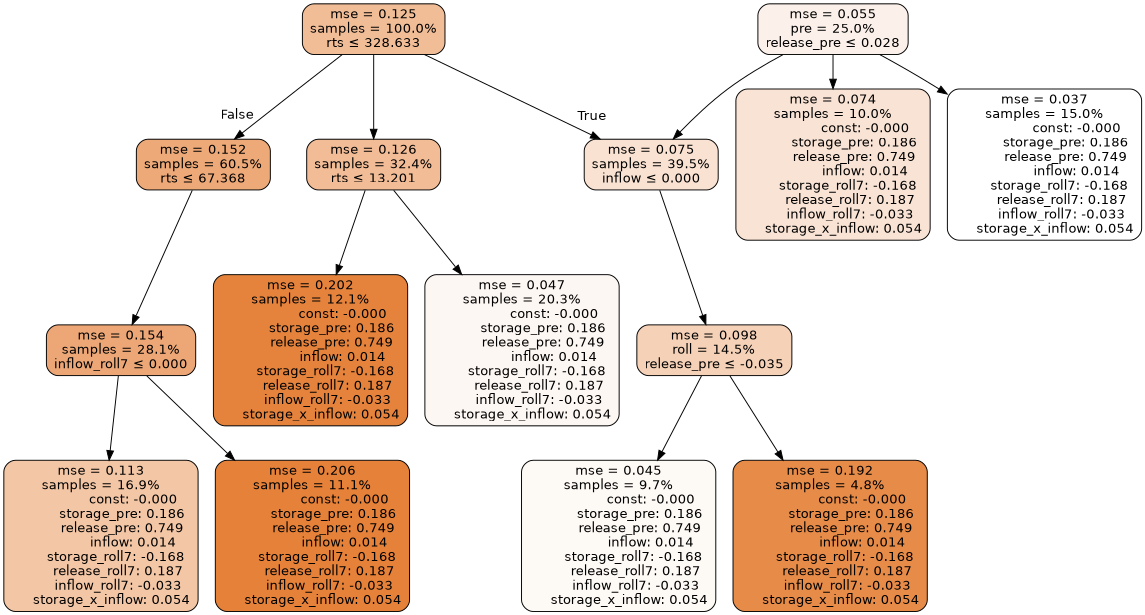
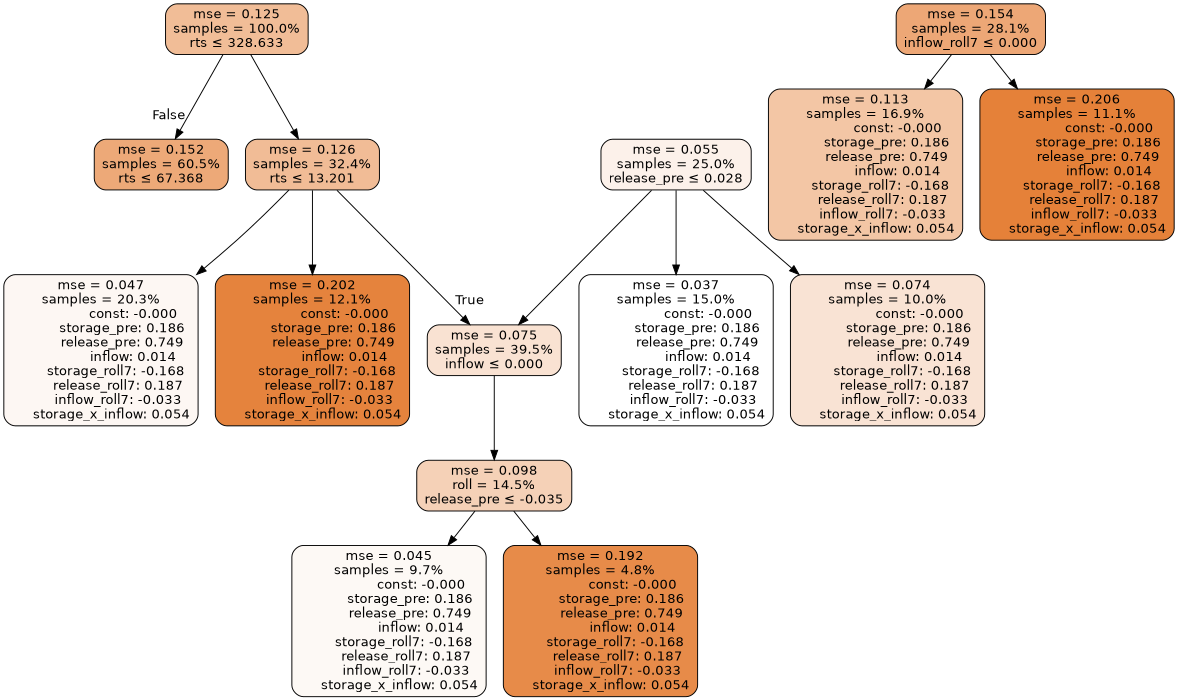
  digraph {
    node [color=black fontname=helvetica shape=rectangle style="filled, rounded"]
    edge [fontname=helvetica]
    n1 [fillcolor="#f1bd97" label="mse = 0.125\nsamples = 100.0%\nrts &le; 328.633"]
    n2 [fillcolor="#eda978" label="mse = 0.152\nsamples = 60.5%\nrts &le; 67.368"]
    n3 [fillcolor="#f9e2d2" label="mse = 0.075\nsamples = 39.5%\ninflow &le; 0.000"]
    n4 [fillcolor="#f1bc96" label="mse = 0.126\nsamples = 32.4%\nrts &le; 13.201"]
    n5 [fillcolor="#eda776" label="mse = 0.154\nsamples = 28.1%\ninflow_roll7 &le; 0.000"]
    n6 [fillcolor="#f5d1b7" label="mse = 0.098\nroll = 14.5%\nrelease_pre &le; -0.035"]
    n7 [fillcolor="#fdf7f3" label="mse = 0.047\nsamples = 20.3%\n               const: -0.000\n          storage_pre: 0.186\n          release_pre: 0.749\n               inflow: 0.014\n       storage_roll7: -0.168\n        release_roll7: 0.187\n        inflow_roll7: -0.033\n     storage_x_inflow: 0.054"]
    n8 [fillcolor="#e5833d" label="mse = 0.202\nsamples = 12.1%\n               const: -0.000\n          storage_pre: 0.186\n          release_pre: 0.749\n               inflow: 0.014\n       storage_roll7: -0.168\n        release_roll7: 0.187\n        inflow_roll7: -0.033\n     storage_x_inflow: 0.054"]
    n9 [fillcolor="#f3c6a5" label="mse = 0.113\nsamples = 16.9%\n               const: -0.000\n          storage_pre: 0.186\n          release_pre: 0.749\n               inflow: 0.014\n       storage_roll7: -0.168\n        release_roll7: 0.187\n        inflow_roll7: -0.033\n     storage_x_inflow: 0.054"]
    n10 [fillcolor="#e58139" label="mse = 0.206\nsamples = 11.1%\n               const: -0.000\n          storage_pre: 0.186\n          release_pre: 0.749\n               inflow: 0.014\n       storage_roll7: -0.168\n        release_roll7: 0.187\n        inflow_roll7: -0.033\n     storage_x_inflow: 0.054"]
-   n11 [fillcolor="#fcf1ea" label="mse = 0.055\npre = 25.0%\nrelease_pre &le; 0.028"]
+   n11 [fillcolor="#fcf1ea" label="mse = 0.055\nsamples = 25.0%\nrelease_pre &le; 0.028"]
    n12 [fillcolor="#ffffff" label="mse = 0.037\nsamples = 15.0%\n               const: -0.000\n          storage_pre: 0.186\n          release_pre: 0.749\n               inflow: 0.014\n       storage_roll7: -0.168\n        release_roll7: 0.187\n        inflow_roll7: -0.033\n     storage_x_inflow: 0.054"]
    n13 [fillcolor="#f9e3d4" label="mse = 0.074\nsamples = 10.0%\n               const: -0.000\n          storage_pre: 0.186\n          release_pre: 0.749\n               inflow: 0.014\n       storage_roll7: -0.168\n        release_roll7: 0.187\n        inflow_roll7: -0.033\n     storage_x_inflow: 0.054"]
    n14 [fillcolor="#fdf9f5" label="mse = 0.045\nsamples = 9.7%\n               const: -0.000\n          storage_pre: 0.186\n          release_pre: 0.749\n               inflow: 0.014\n       storage_roll7: -0.168\n        release_roll7: 0.187\n        inflow_roll7: -0.033\n     storage_x_inflow: 0.054"]
    n15 [fillcolor="#e78b49" label="mse = 0.192\nsamples = 4.8%\n               const: -0.000\n          storage_pre: 0.186\n          release_pre: 0.749\n               inflow: 0.014\n       storage_roll7: -0.168\n        release_roll7: 0.187\n        inflow_roll7: -0.033\n     storage_x_inflow: 0.054"]
    n1 -> n2 [headlabel=False labelangle=45 labeldistance=2.5]
-   n1 -> n3 [headlabel=True labelangle=-45 labeldistance=2.5]
+   n4 -> n3 [headlabel=True labelangle=-45 labeldistance=2.5]
    n1 -> n4
-   n2 -> n5
    n3 -> n6
    n4 -> n7
    n4 -> n8
    n5 -> n9
    n5 -> n10
    n6 -> n14
    n6 -> n15
    n11 -> n3
    n11 -> n12
    n11 -> n13
  }
